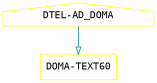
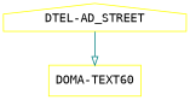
  digraph {
    fontname="DejaVu Sans Mono"
    node [color=yellow fontname="DejaVu Sans Mono"]
-   "DTEL-AD_STREET" [shape=house label="DTEL-AD_DOMA"]
+   "DTEL-AD_STREET" [shape=house]
    "DOMA-TEXT60" [shape=box]
    "DTEL-AD_STREET" -> "DOMA-TEXT60" [color=teal arrowhead=onormal fontname="DejaVu Sans Mono"]
  }
